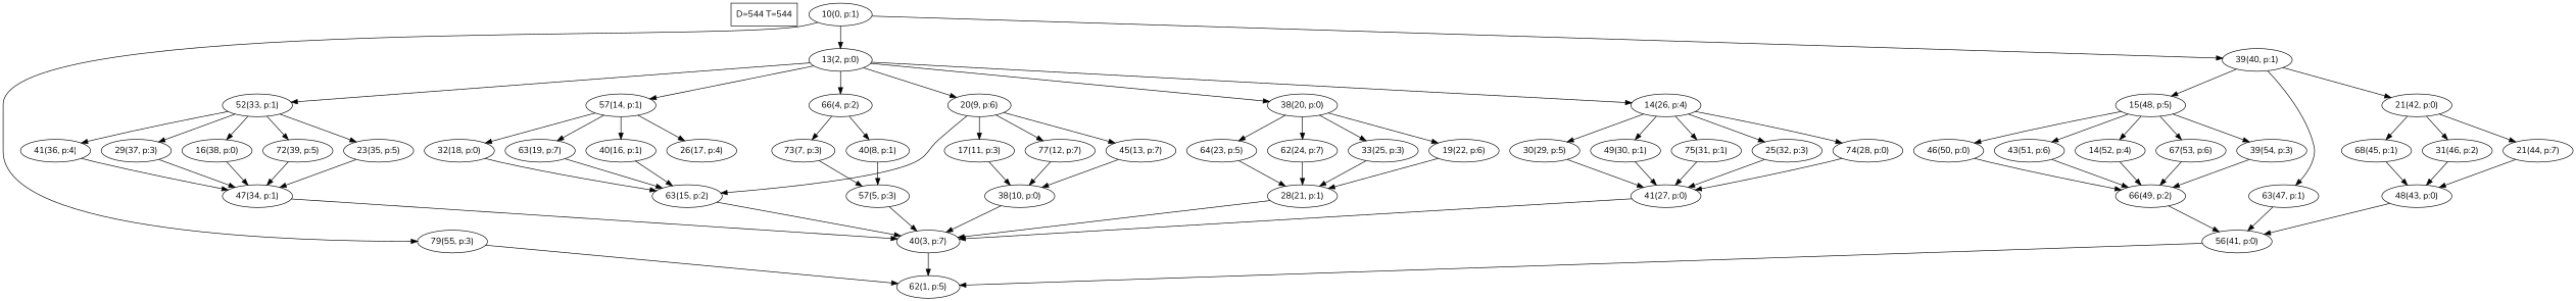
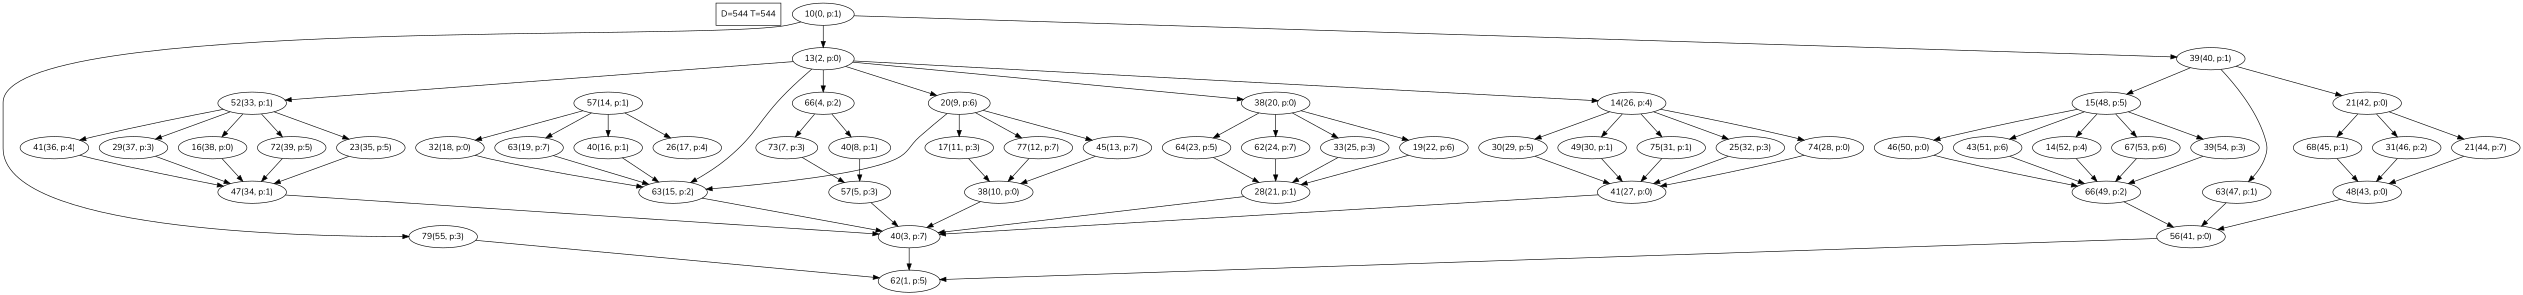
  digraph {
    fontname=Nunito
    node [fontname=Nunito]
    edge [fontname=Nunito]
    n1 [label="D=544 T=544" shape=box]
    n2 [label="10(0, p:1)"]
    n3 [label="13(2, p:0)"]
    n4 [label="39(40, p:1)"]
    n5 [label="79(55, p:3)"]
    n6 [label="66(4, p:2)"]
    n7 [label="20(9, p:6)"]
    n8 [label="57(14, p:1)"]
    n9 [label="38(20, p:0)"]
    n10 [label="14(26, p:4)"]
    n11 [label="52(33, p:1)"]
    n12 [label="21(42, p:0)"]
    n13 [label="63(47, p:1)"]
    n14 [label="15(48, p:5)"]
    n15 [label="62(1, p:5)"]
    n16 [label="73(7, p:3)"]
    n17 [label="40(8, p:1)"]
    n18 [label="17(11, p:3)"]
    n19 [label="77(12, p:7)"]
    n20 [label="45(13, p:7)"]
    n21 [label="63(15, p:2)"]
    n22 [label="40(16, p:1)"]
    n23 [label="26(17, p:4)"]
    n24 [label="32(18, p:0)"]
    n25 [label="63(19, p:7)"]
    n26 [label="19(22, p:6)"]
    n27 [label="64(23, p:5)"]
    n28 [label="62(24, p:7)"]
    n29 [label="33(25, p:3)"]
    n30 [label="74(28, p:0)"]
    n31 [label="30(29, p:5)"]
    n32 [label="49(30, p:1)"]
    n33 [label="75(31, p:1)"]
    n34 [label="25(32, p:3)"]
    n35 [label="23(35, p:5)"]
    n36 [label="41(36, p:4)"]
    n37 [label="29(37, p:3)"]
    n38 [label="16(38, p:0)"]
    n39 [label="72(39, p:5)"]
    n40 [label="40(3, p:7)"]
    n41 [label="57(5, p:3)"]
    n42 [label="38(10, p:0)"]
    n43 [label="28(21, p:1)"]
    n44 [label="41(27, p:0)"]
    n45 [label="47(34, p:1)"]
    n46 [label="21(44, p:7)"]
    n47 [label="68(45, p:1)"]
    n48 [label="31(46, p:2)"]
    n49 [label="56(41, p:0)"]
    n50 [label="46(50, p:0)"]
    n51 [label="43(51, p:6)"]
    n52 [label="14(52, p:4)"]
    n53 [label="67(53, p:6)"]
    n54 [label="39(54, p:3)"]
    n55 [label="48(43, p:0)"]
    n56 [label="66(49, p:2)"]
    n2 -> n3
    n2 -> n4
    n2 -> n5
    n3 -> n6
    n3 -> n7
-   n3 -> n8
+   n3 -> n21
    n3 -> n9
    n3 -> n10
    n3 -> n11
    n4 -> n12
    n4 -> n13
    n4 -> n14
    n5 -> n15
    n6 -> n16
    n6 -> n17
    n7 -> n18
    n7 -> n19
    n7 -> n20
    n7 -> n21
    n8 -> n22
    n8 -> n23
    n8 -> n24
    n8 -> n25
    n9 -> n26
    n9 -> n27
    n9 -> n28
    n9 -> n29
    n10 -> n30
    n10 -> n31
    n10 -> n32
    n10 -> n33
    n10 -> n34
    n11 -> n35
    n11 -> n36
    n11 -> n37
    n11 -> n38
    n11 -> n39
    n12 -> n46
    n12 -> n47
    n12 -> n48
    n13 -> n49
    n14 -> n50
    n14 -> n51
    n14 -> n52
    n14 -> n53
    n14 -> n54
    n16 -> n41
    n17 -> n41
    n18 -> n42
    n19 -> n42
    n20 -> n42
    n21 -> n40
    n22 -> n21
    n24 -> n21
    n25 -> n21
    n26 -> n43
    n27 -> n43
    n28 -> n43
    n29 -> n43
    n30 -> n44
    n31 -> n44
    n32 -> n44
    n33 -> n44
    n34 -> n44
    n35 -> n45
    n36 -> n45
    n37 -> n45
    n38 -> n45
    n39 -> n45
    n40 -> n15
    n41 -> n40
    n42 -> n40
    n43 -> n40
    n44 -> n40
    n45 -> n40
    n46 -> n55
    n47 -> n55
    n48 -> n55
    n49 -> n15
    n50 -> n56
    n51 -> n56
    n52 -> n56
    n53 -> n56
    n54 -> n56
    n55 -> n49
    n56 -> n49
  }
